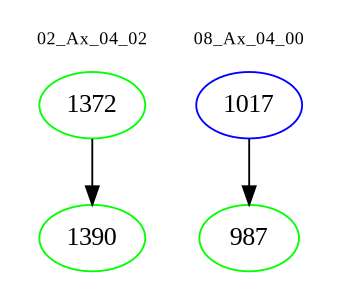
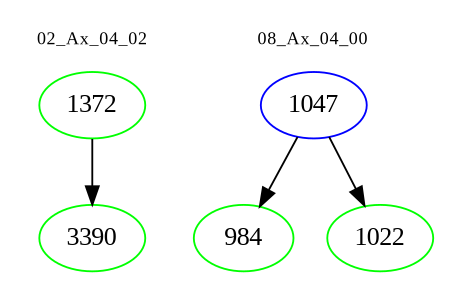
  digraph {
    fontname="Liberation Serif"
    node [color=green fontname="Liberation Serif"]
    edge [color=black fontname="Liberation Serif"]
    n1 [label=1372]
-   n2 [label=1390]
-   n3 [color=blue label=1017]
-   n4 [label=987]
+   n2 [label=3390]
+   n3 [color=blue label=1047]
+   n4 [label=984]
+   n5 [label=1022]
    subgraph cluster_1 {
      color=white
      fontsize=10
      label="02_Ax_04_02"
      n1
      n2
    }
    subgraph cluster_2 {
      color=white
      fontsize=10
      label="08_Ax_04_00"
      n3
      n4
+     n5
    }
    n1 -> n2
    n3 -> n4
+   n3 -> n5
  }
